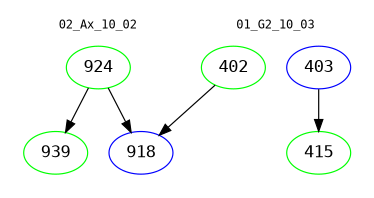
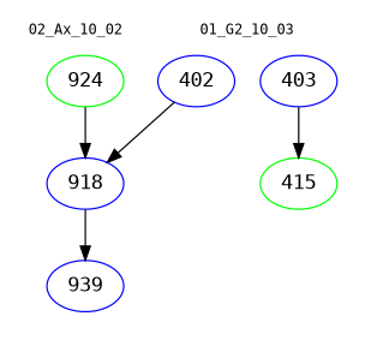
  digraph {
    fontname="DejaVu Sans Mono"
    node [color=green fontname="DejaVu Sans Mono"]
    edge [color=black fontname="DejaVu Sans Mono"]
    n1 [label=924]
    n2 [color=blue label=918]
-   n3 [label=939]
-   n4 [label=402]
+   n3 [color=blue label=939]
+   n4 [color=blue label=402]
    n5 [color=blue label=403]
    n6 [label=415]
    subgraph cluster_1 {
      color=white
      fontsize=10
      label="02_Ax_10_02"
      n1
      n2
      n3
    }
    subgraph cluster_2 {
      color=white
      fontsize=10
      label="01_G2_10_03"
      n4
      n5
      n6
    }
    n1 -> n2
-   n1 -> n3
+   n2 -> n3
    n4 -> n2
    n5 -> n6
  }
